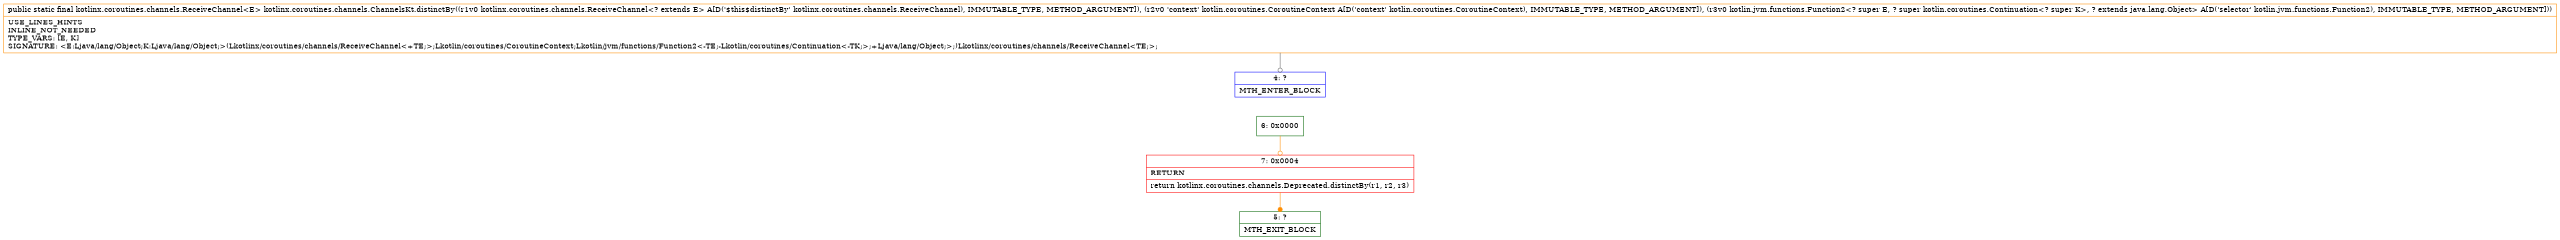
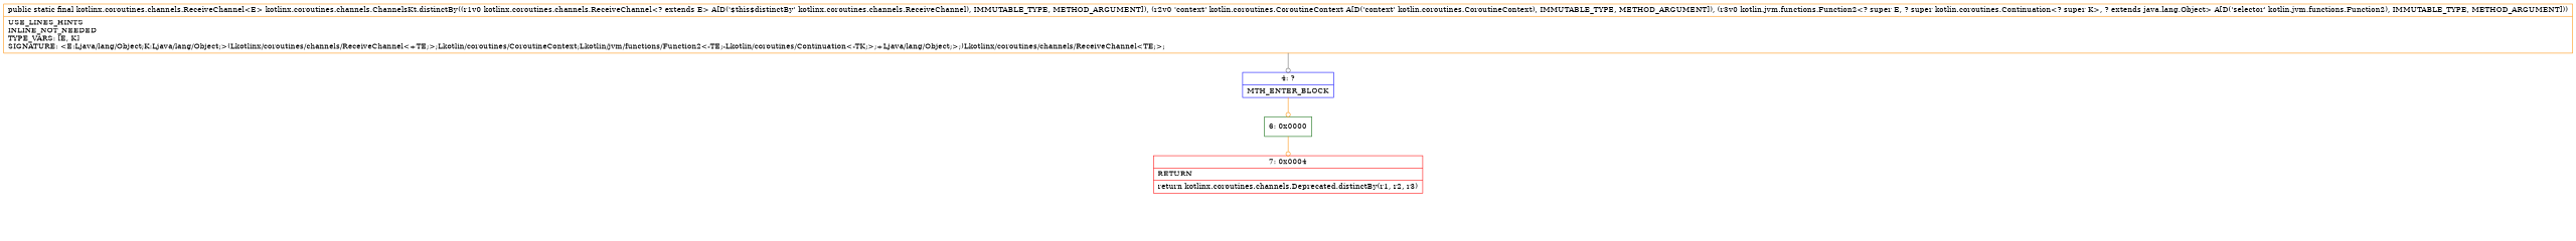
  digraph {
    node [color=darkgreen shape=record]
    edge [arrowhead=odot color=darkorange]
    n1 [color=blue label="{4\:\ ?|MTH_ENTER_BLOCK\l}"]
    n2 [label="{6\:\ 0x0000}"]
    n3 [color=red label="{7\:\ 0x0004|RETURN\l|return kotlinx.coroutines.channels.Deprecated.distinctBy(r1, r2, r3)\l}"]
-   n4 [label="{5\:\ ?|MTH_EXIT_BLOCK\l}"]
    n5 [color=darkorange label="{public static final kotlinx.coroutines.channels.ReceiveChannel\<E\> kotlinx.coroutines.channels.ChannelsKt.distinctBy((r1v0 kotlinx.coroutines.channels.ReceiveChannel\<? extends E\> A[D('$this$distinctBy' kotlinx.coroutines.channels.ReceiveChannel), IMMUTABLE_TYPE, METHOD_ARGUMENT]), (r2v0 'context' kotlin.coroutines.CoroutineContext A[D('context' kotlin.coroutines.CoroutineContext), IMMUTABLE_TYPE, METHOD_ARGUMENT]), (r3v0 kotlin.jvm.functions.Function2\<? super E, ? super kotlin.coroutines.Continuation\<? super K\>, ? extends java.lang.Object\> A[D('selector' kotlin.jvm.functions.Function2), IMMUTABLE_TYPE, METHOD_ARGUMENT]))  | USE_LINES_HINTS\lINLINE_NOT_NEEDED\lTYPE_VARS: [E, K]\lSIGNATURE: \<E:Ljava\/lang\/Object;K:Ljava\/lang\/Object;\>(Lkotlinx\/coroutines\/channels\/ReceiveChannel\<+TE;\>;Lkotlin\/coroutines\/CoroutineContext;Lkotlin\/jvm\/functions\/Function2\<\-TE;\-Lkotlin\/coroutines\/Continuation\<\-TK;\>;+Ljava\/lang\/Object;\>;)Lkotlinx\/coroutines\/channels\/ReceiveChannel\<TE;\>;\l}"]
+   n1 -> n2
    n2 -> n3
-   n3 -> n4 [arrowhead=dot]
    n5 -> n1 [color=gray40]
  }
